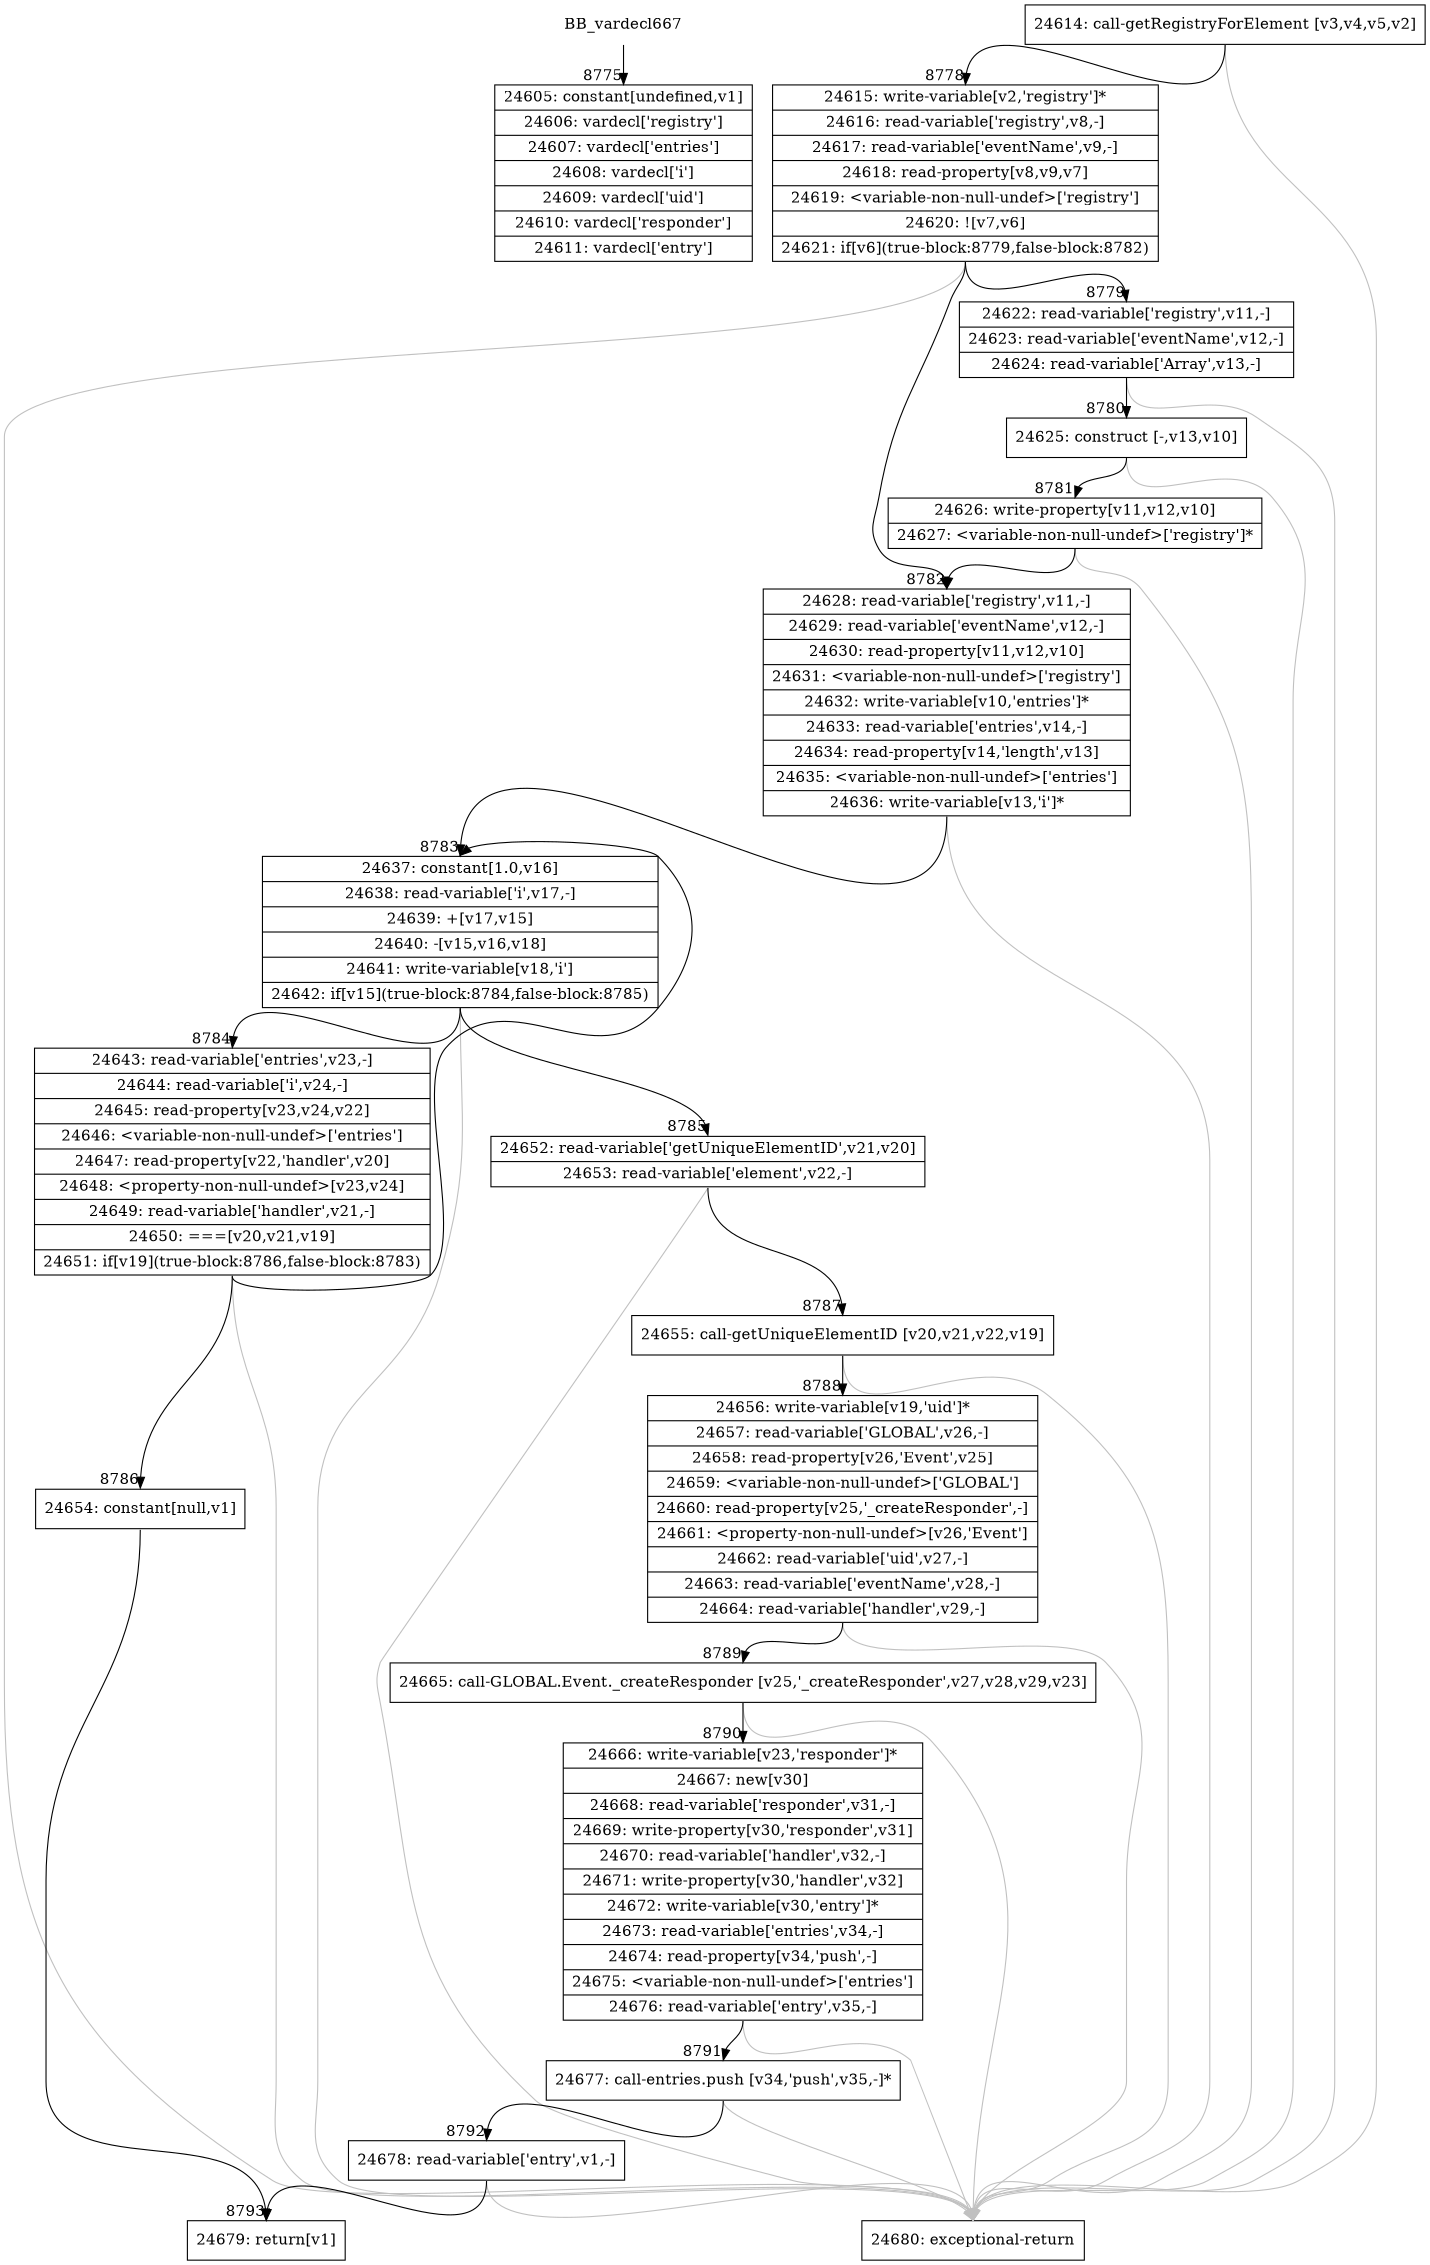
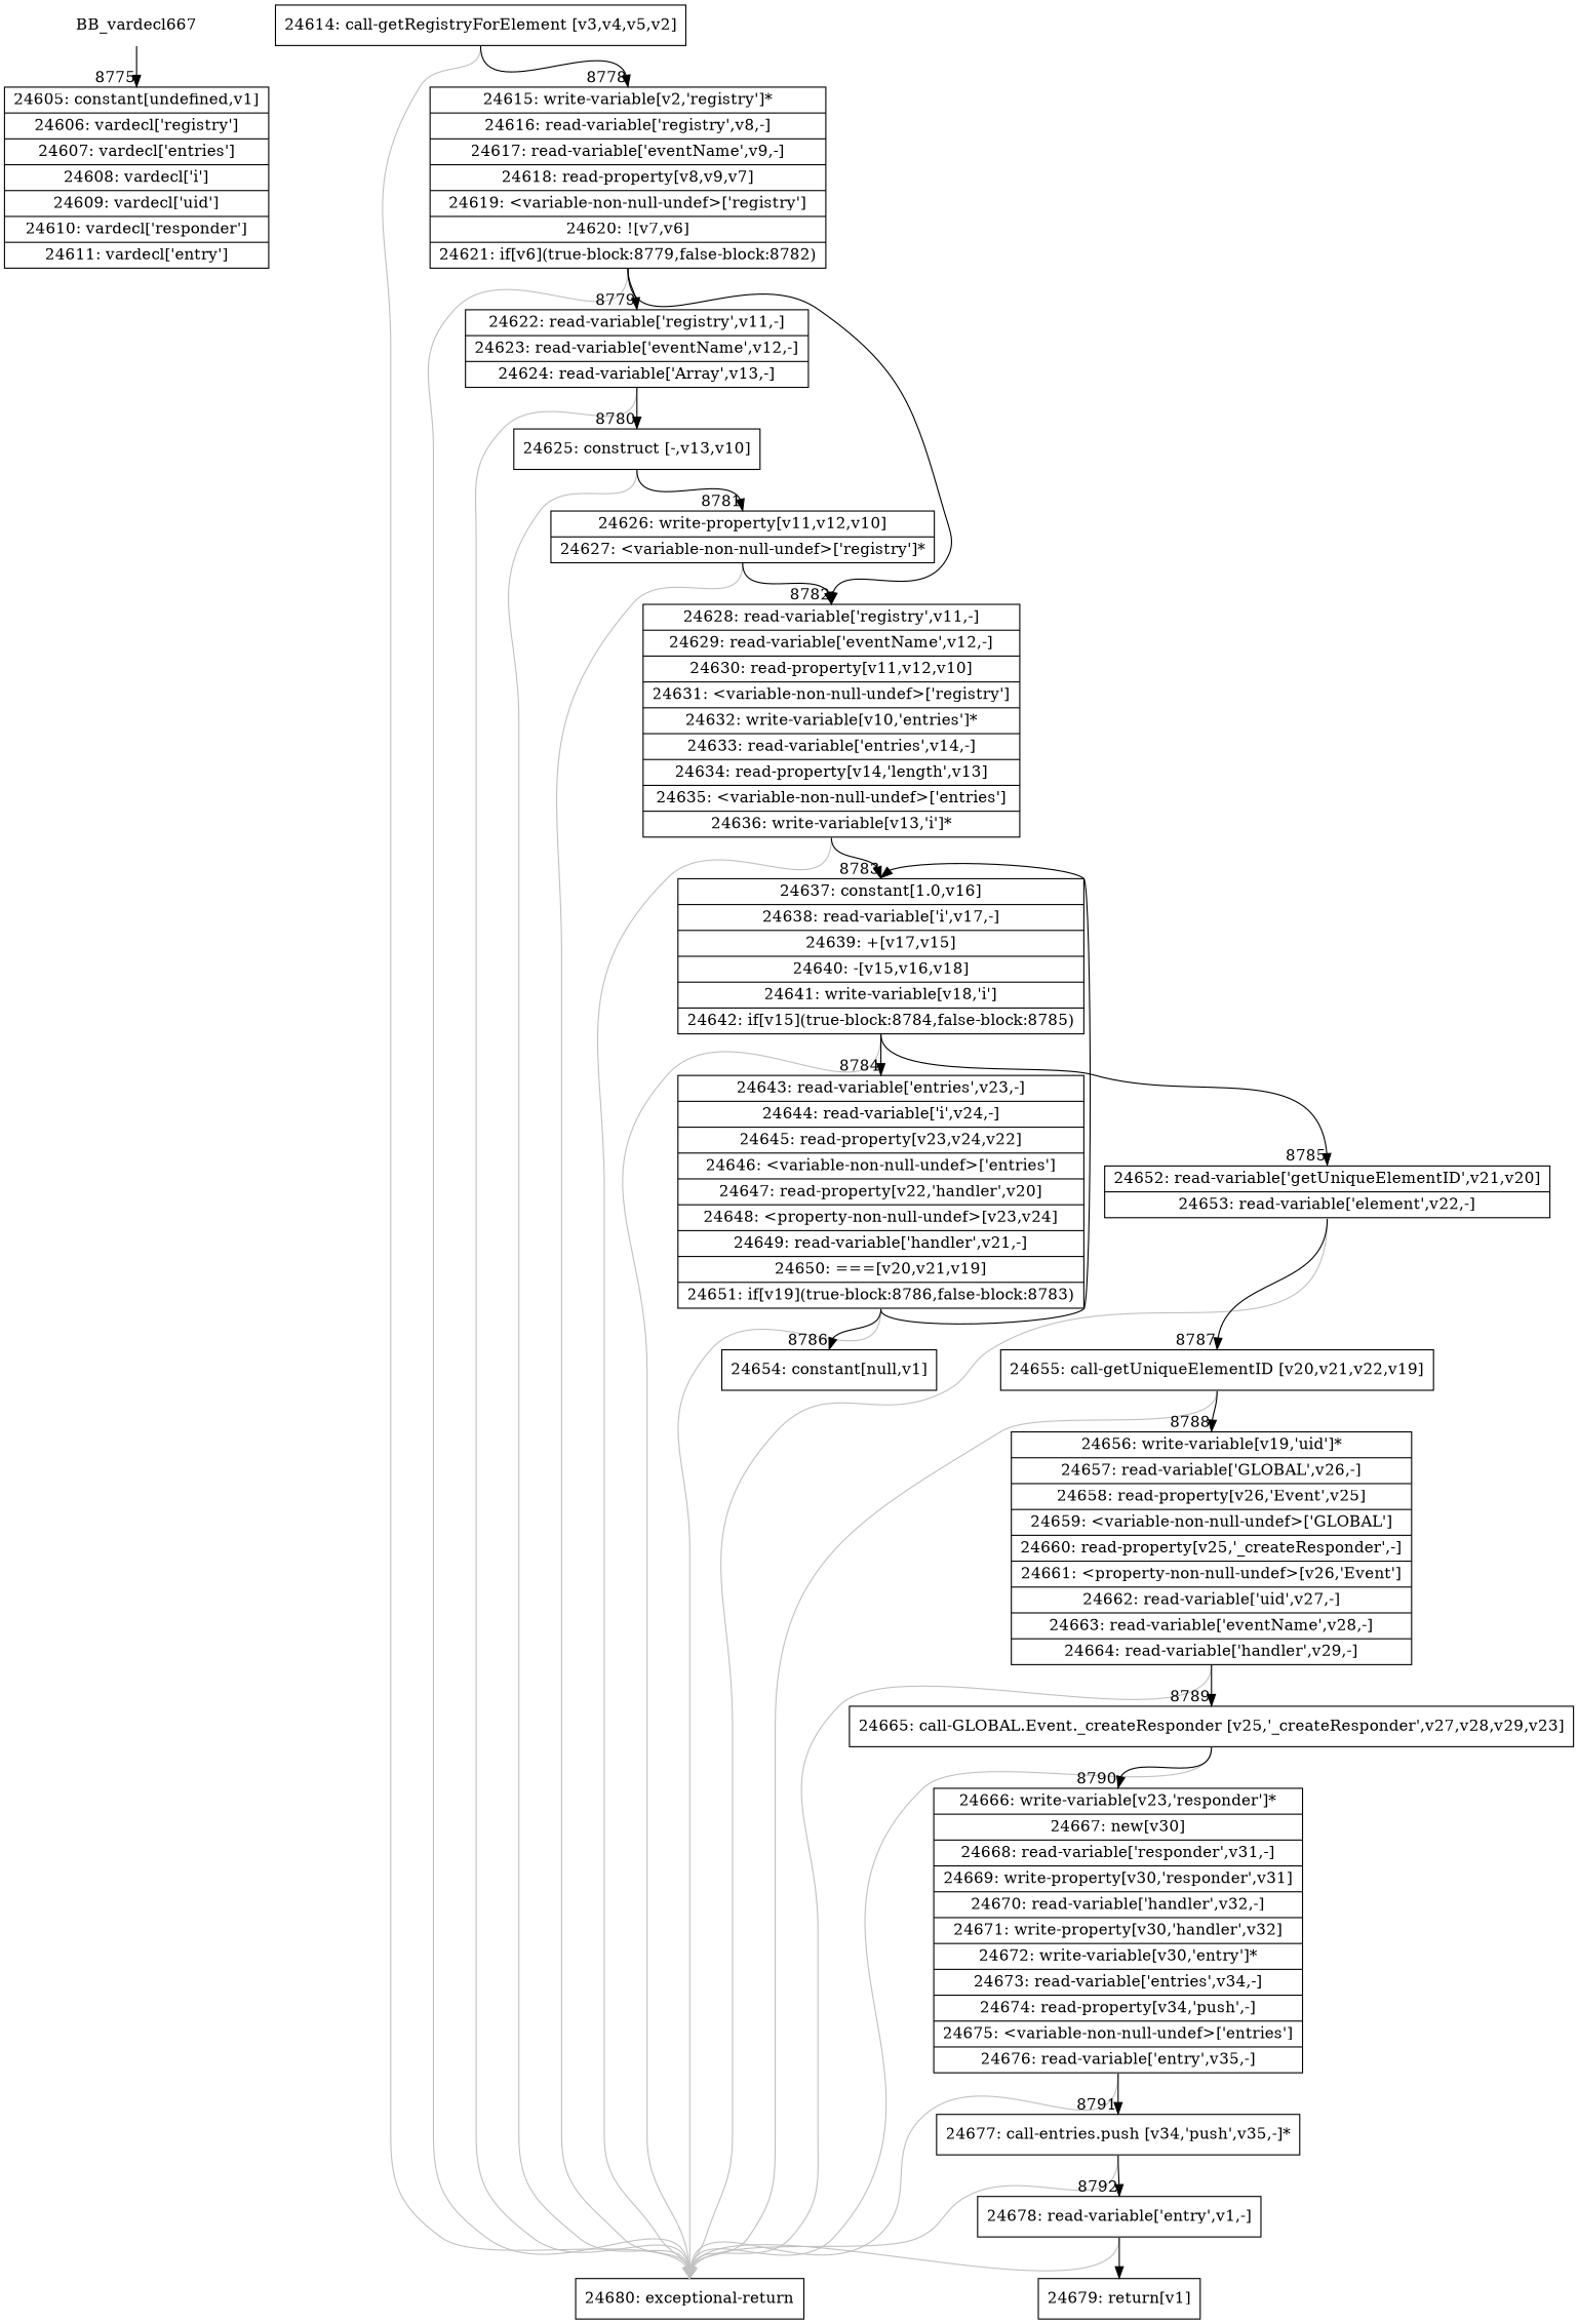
  digraph {
    rankdir=TD
    node [shape=record]
    edge [headport=n tailport=s]
    n1 [label=BB_vardecl667 shape=none]
    n2 [label="{24605: constant[undefined,v1]|24606: vardecl['registry']|24607: vardecl['entries']|24608: vardecl['i']|24609: vardecl['uid']|24610: vardecl['responder']|24611: vardecl['entry']}"]
    n3 [label="{24614: call-getRegistryForElement [v3,v4,v5,v2]}"]
    n4 [label="{24680: exceptional-return}"]
    n5 [label="{24615: write-variable[v2,'registry']*|24616: read-variable['registry',v8,-]|24617: read-variable['eventName',v9,-]|24618: read-property[v8,v9,v7]|24619: \<variable-non-null-undef\>['registry']|24620: ![v7,v6]|24621: if[v6](true-block:8779,false-block:8782)}"]
    n6 [label="{24622: read-variable['registry',v11,-]|24623: read-variable['eventName',v12,-]|24624: read-variable['Array',v13,-]}"]
    n7 [label="{24628: read-variable['registry',v11,-]|24629: read-variable['eventName',v12,-]|24630: read-property[v11,v12,v10]|24631: \<variable-non-null-undef\>['registry']|24632: write-variable[v10,'entries']*|24633: read-variable['entries',v14,-]|24634: read-property[v14,'length',v13]|24635: \<variable-non-null-undef\>['entries']|24636: write-variable[v13,'i']*}"]
    n8 [label="{24625: construct [-,v13,v10]}"]
    n9 [label="{24637: constant[1.0,v16]|24638: read-variable['i',v17,-]|24639: +[v17,v15]|24640: -[v15,v16,v18]|24641: write-variable[v18,'i']|24642: if[v15](true-block:8784,false-block:8785)}"]
    n10 [label="{24626: write-property[v11,v12,v10]|24627: \<variable-non-null-undef\>['registry']*}"]
    n11 [label="{24643: read-variable['entries',v23,-]|24644: read-variable['i',v24,-]|24645: read-property[v23,v24,v22]|24646: \<variable-non-null-undef\>['entries']|24647: read-property[v22,'handler',v20]|24648: \<property-non-null-undef\>[v23,v24]|24649: read-variable['handler',v21,-]|24650: ===[v20,v21,v19]|24651: if[v19](true-block:8786,false-block:8783)}"]
    n12 [label="{24652: read-variable['getUniqueElementID',v21,v20]|24653: read-variable['element',v22,-]}"]
    n13 [label="{24654: constant[null,v1]}"]
    n14 [label="{24655: call-getUniqueElementID [v20,v21,v22,v19]}"]
    n15 [label="{24679: return[v1]}"]
    n16 [label="{24656: write-variable[v19,'uid']*|24657: read-variable['GLOBAL',v26,-]|24658: read-property[v26,'Event',v25]|24659: \<variable-non-null-undef\>['GLOBAL']|24660: read-property[v25,'_createResponder',-]|24661: \<property-non-null-undef\>[v26,'Event']|24662: read-variable['uid',v27,-]|24663: read-variable['eventName',v28,-]|24664: read-variable['handler',v29,-]}"]
    n17 [label="{24665: call-GLOBAL.Event._createResponder [v25,'_createResponder',v27,v28,v29,v23]}"]
    n18 [label="{24666: write-variable[v23,'responder']*|24667: new[v30]|24668: read-variable['responder',v31,-]|24669: write-property[v30,'responder',v31]|24670: read-variable['handler',v32,-]|24671: write-property[v30,'handler',v32]|24672: write-variable[v30,'entry']*|24673: read-variable['entries',v34,-]|24674: read-property[v34,'push',-]|24675: \<variable-non-null-undef\>['entries']|24676: read-variable['entry',v35,-]}"]
    n19 [label="{24677: call-entries.push [v34,'push',v35,-]*}"]
    n20 [label="{24678: read-variable['entry',v1,-]}"]
    n1 -> n2 [headlabel="    8775"]
    n3 -> n4 [color=gray]
    n3 -> n5 [headlabel="      8778"]
    n5 -> n4 [color=gray]
    n5 -> n6 [headlabel="      8779"]
    n5 -> n7 [headlabel="      8782"]
    n6 -> n4 [color=gray]
    n6 -> n8 [headlabel="      8780"]
    n7 -> n4 [color=gray]
    n7 -> n9 [headlabel="      8783"]
    n8 -> n4 [color=gray]
    n8 -> n10 [headlabel="      8781"]
    n9 -> n4 [color=gray]
    n9 -> n11 [headlabel="      8784"]
    n9 -> n12 [headlabel="      8785"]
    n10 -> n4 [color=gray]
    n10 -> n7
    n11 -> n4 [color=gray]
    n11 -> n9
    n11 -> n13 [headlabel="      8786"]
    n12 -> n4 [color=gray]
    n12 -> n14 [headlabel="      8787"]
-   n13 -> n15 [headlabel="      8793"]
    n14 -> n4 [color=gray]
    n14 -> n16 [headlabel="      8788"]
    n16 -> n4 [color=gray]
    n16 -> n17 [headlabel="      8789"]
    n17 -> n4 [color=gray]
    n17 -> n18 [headlabel="      8790"]
    n18 -> n4 [color=gray]
    n18 -> n19 [headlabel="      8791"]
    n19 -> n4 [color=gray]
    n19 -> n20 [headlabel="      8792"]
    n20 -> n4 [color=gray]
    n20 -> n15
  }
